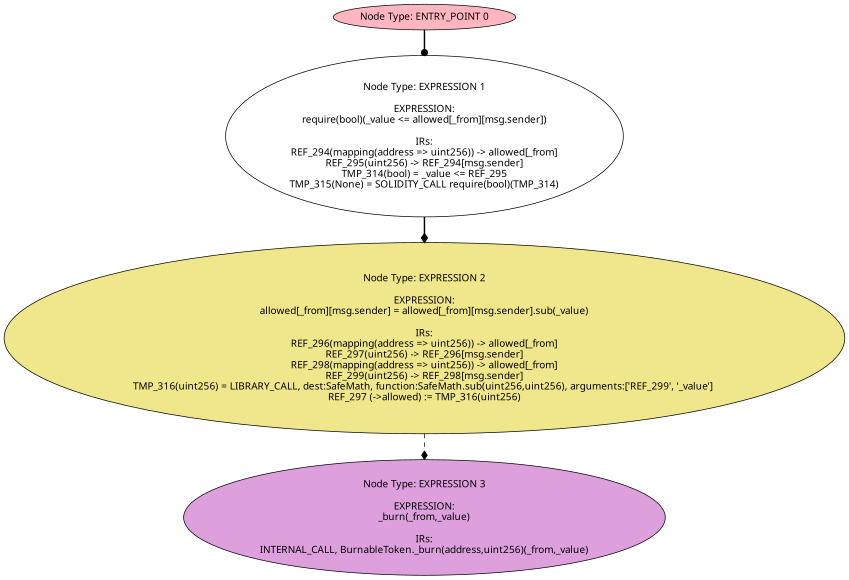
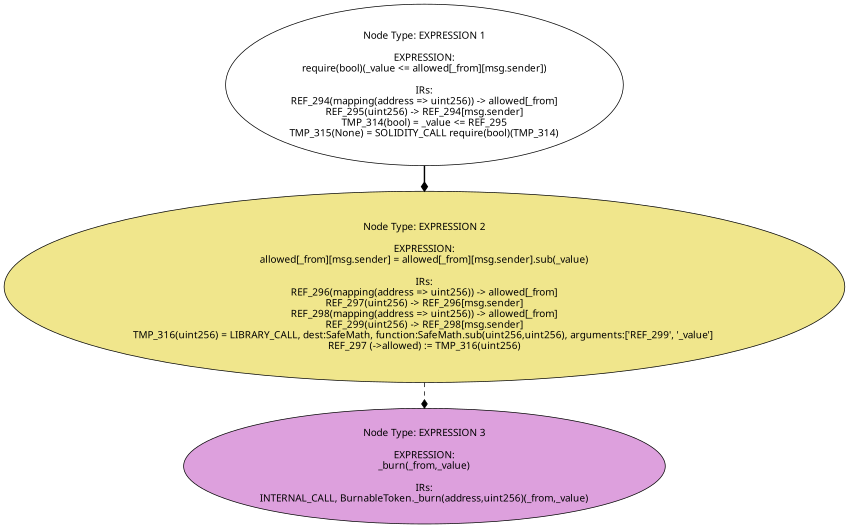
  digraph {
    fontname="Noto Sans"
    node [style=filled fontname="Noto Sans"]
    edge [style=bold arrowhead=diamond fontname="Noto Sans"]
-   n1 [label="Node Type: ENTRY_POINT 0\n" fillcolor=lightpink]
    n2 [label="Node Type: EXPRESSION 1\n\nEXPRESSION:\nrequire(bool)(_value <= allowed[_from][msg.sender])\n\nIRs:\nREF_294(mapping(address => uint256)) -> allowed[_from]\nREF_295(uint256) -> REF_294[msg.sender]\nTMP_314(bool) = _value <= REF_295\nTMP_315(None) = SOLIDITY_CALL require(bool)(TMP_314)" fillcolor=white]
    n3 [label="Node Type: EXPRESSION 2\n\nEXPRESSION:\nallowed[_from][msg.sender] = allowed[_from][msg.sender].sub(_value)\n\nIRs:\nREF_296(mapping(address => uint256)) -> allowed[_from]\nREF_297(uint256) -> REF_296[msg.sender]\nREF_298(mapping(address => uint256)) -> allowed[_from]\nREF_299(uint256) -> REF_298[msg.sender]\nTMP_316(uint256) = LIBRARY_CALL, dest:SafeMath, function:SafeMath.sub(uint256,uint256), arguments:['REF_299', '_value'] \nREF_297 (->allowed) := TMP_316(uint256)" fillcolor=khaki]
    n4 [label="Node Type: EXPRESSION 3\n\nEXPRESSION:\n_burn(_from,_value)\n\nIRs:\nINTERNAL_CALL, BurnableToken._burn(address,uint256)(_from,_value)" fillcolor=plum]
-   n1 -> n2 [arrowhead=dot]
    n2 -> n3
    n3 -> n4 [style=dashed]
  }
